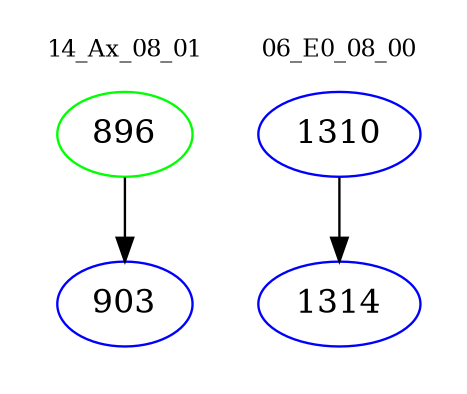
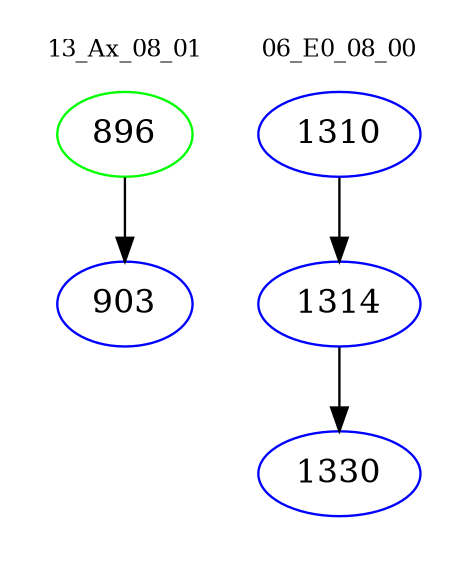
  digraph {
    node [color=blue]
    edge [color=black]
    n1 [color=green label=896]
    n2 [label=903]
    n3 [label=1310]
    n4 [label=1314]
+   n5 [label=1330]
    subgraph cluster_1 {
      color=white
      fontsize=10
-     label="14_Ax_08_01"
+     label="13_Ax_08_01"
      n1
      n2
    }
    subgraph cluster_2 {
      color=white
      fontsize=10
      label="06_E0_08_00"
      n3
      n4
+     n5
    }
    n1 -> n2
    n3 -> n4
+   n4 -> n5
  }
